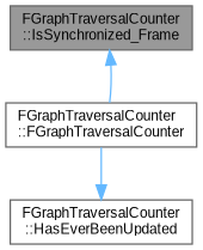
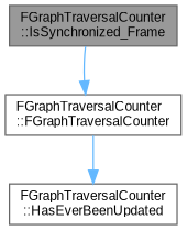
  digraph {
    fontname="Liberation Sans"
    rankdir=TB
    node [color=grey40 fillcolor=white fontname="Liberation Sans" fontsize=10 shape=box style=filled]
    edge [color=steelblue1 fontname="Liberation Sans" fontsize=10 labelfontname=Helvetica labelfontsize=10 style=solid]
    n1 [color=gray40 fillcolor=grey60 fontcolor=black height=0.2 label="FGraphTraversalCounter\l::IsSynchronized_Frame" width=0.4]
    n2 [height=0.2 label="FGraphTraversalCounter\l::FGraphTraversalCounter" width=0.4]
    n3 [height=0.2 label="FGraphTraversalCounter\l::HasEverBeenUpdated" width=0.4]
-   n2 -> n1
+   n1 -> n2
    n2 -> n3
  }
